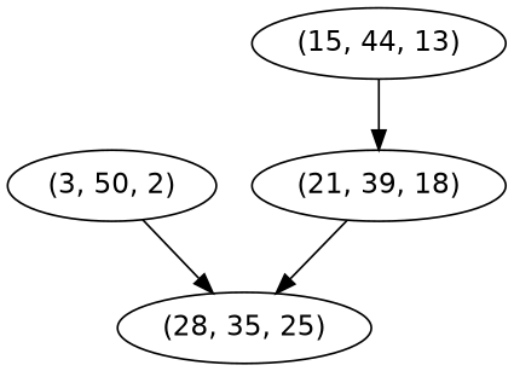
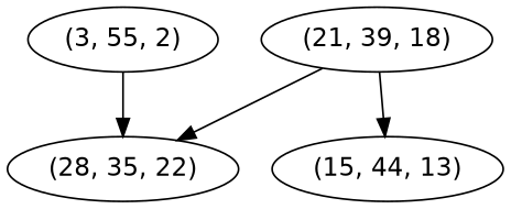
  digraph {
    fontname="DejaVu Sans"
    node [fontname="DejaVu Sans"]
    edge [fontname="DejaVu Sans"]
-   "(3, 55, 2)" [label="(3, 50, 2)"]
-   "(28, 35, 22)" [label="(28, 35, 25)"]
+   "(3, 55, 2)"
+   "(28, 35, 22)"
    "(15, 44, 13)"
    "(21, 39, 18)"
    "(3, 55, 2)" -> "(28, 35, 22)"
-   "(15, 44, 13)" -> "(21, 39, 18)"
+   "(21, 39, 18)" -> "(15, 44, 13)"
    "(21, 39, 18)" -> "(28, 35, 22)"
  }
